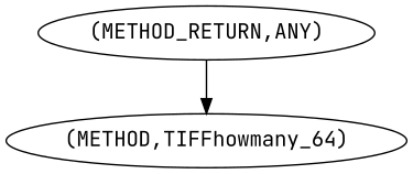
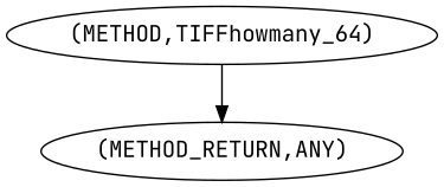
  digraph {
    fontname="JetBrains Mono"
    node [fontname="JetBrains Mono"]
    n1 [label=<(METHOD,TIFFhowmany_64)>]
    n2 [label=<(METHOD_RETURN,ANY)>]
-   n2 -> n1 [fontname="JetBrains Mono"]
+   n1 -> n2 [fontname="JetBrains Mono"]
  }
